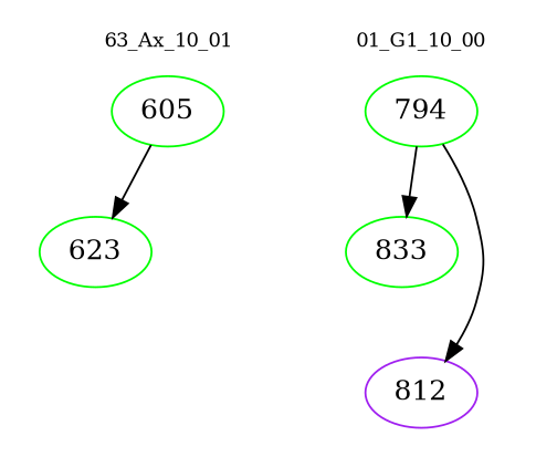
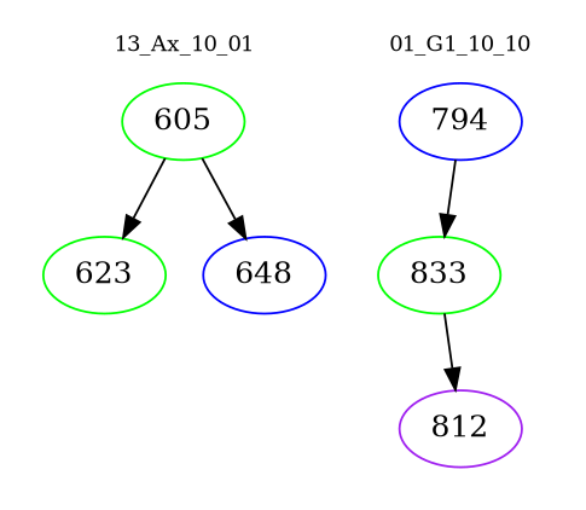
  digraph {
    fontname="DejaVu Serif"
    node [color=green fontname="DejaVu Serif"]
    edge [color=black fontname="DejaVu Serif"]
    n1 [label=605]
    n2 [label=623]
-   n4 [label=794]
+   n3 [color=blue label=648]
+   n4 [color=blue label=794]
    n5 [label=833]
    n6 [color=purple label=812]
    subgraph cluster_1 {
      color=white
      fontsize=10
-     label="63_Ax_10_01"
+     label="13_Ax_10_01"
      n1
      n2
+     n3
    }
    subgraph cluster_2 {
      color=white
      fontsize=10
-     label="01_G1_10_00"
+     label="01_G1_10_10"
      n4
      n5
      n6
    }
    n1 -> n2
+   n1 -> n3
    n4 -> n5
-   n4 -> n6
+   n5 -> n6
  }
